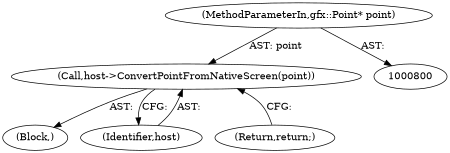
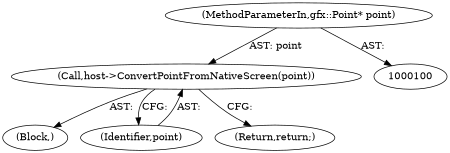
  digraph {
    n1 [label="(Call,host->ConvertPointFromNativeScreen(point))"]
    n2 [label="(Block,)"]
-   n3 [label="(Identifier,host)"]
+   n3 [label="(Identifier,point)"]
    n4 [label="(MethodParameterIn,gfx::Point* point)"]
-   1000100 [label=1000800]
+   1000100
    n6 [label="(Return,return;)"]
    n1 -> n2 [label="AST: "]
    n1 -> n3 [label="CFG: "]
    n3 -> n1 [label="AST: "]
    n4 -> n1 [label="AST: point"]
    n4 -> 1000100 [label="AST: "]
-   n6 -> n1 [label="CFG: "]
+   n1 -> n6 [label="CFG: "]
  }
